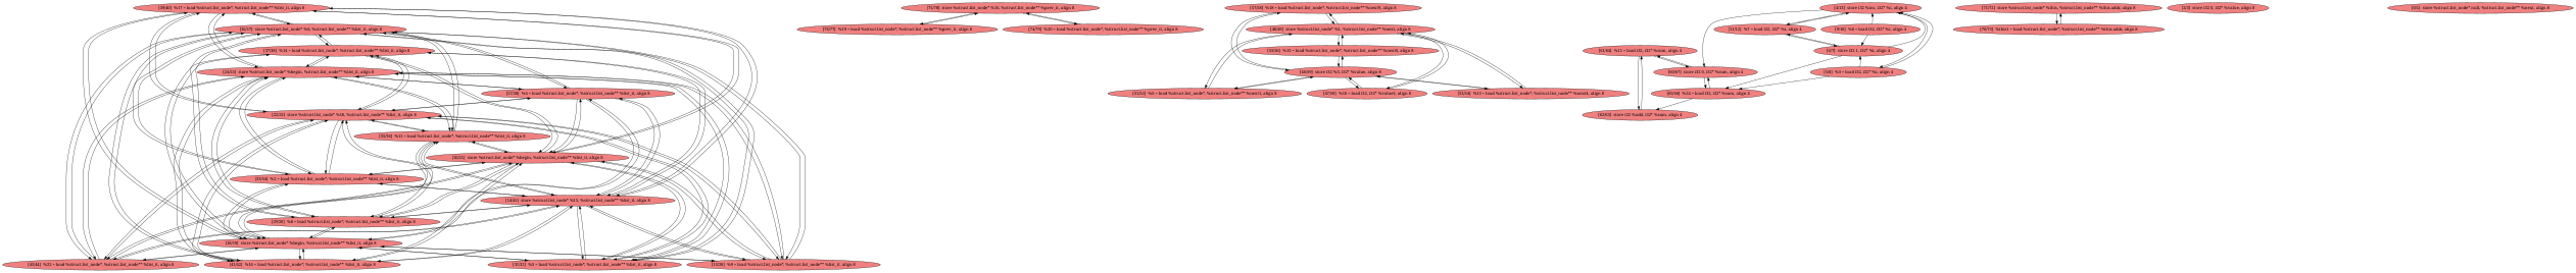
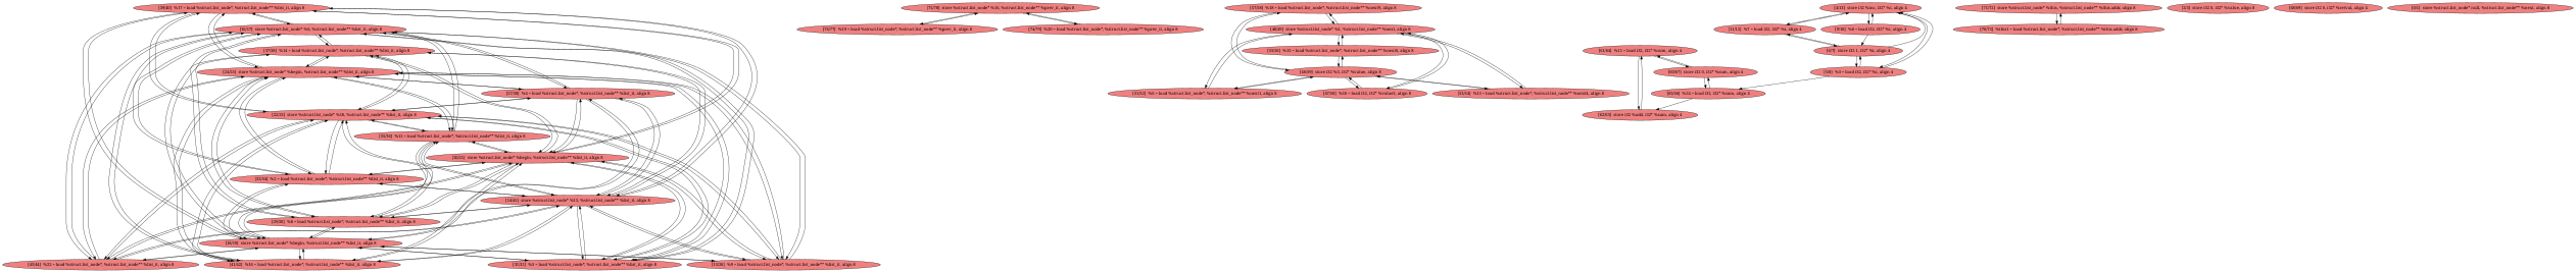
  digraph {
    fontname="Noto Serif"
    node [fillcolor=lightcoral fontname="Noto Serif" shape=ellipse style=filled]
    edge [fontname="Noto Serif"]
    n1 [label="[39/40]  %17 = load %struct.list_node*, %struct.list_node** %list_it, align 8"]
    n2 [label="[16/17]  store %struct.list_node* %6, %struct.list_node** %list_it, align 8"]
    n3 [label="[18/19]  store %struct.list_node* %begin, %struct.list_node** %list_it, align 8"]
    n4 [label="[14/45]  store %struct.list_node* %13, %struct.list_node** %list_it, align 8"]
    n5 [label="[20/21]  store %struct.list_node* %begin, %struct.list_node** %list_it, align 8"]
    n6 [label="[22/23]  store %struct.list_node* %18, %struct.list_node** %list_it, align 8"]
    n7 [label="[24/25]  store %struct.list_node* %begin, %struct.list_node** %list_it, align 8"]
    n8 [label="[43/44]  %22 = load %struct.list_node*, %struct.list_node** %list_it, align 8"]
    n9 [label="[15/26]  %9 = load %struct.list_node*, %struct.list_node** %list_it, align 8"]
    n10 [label="[31/32]  %5 = load %struct.list_node*, %struct.list_node** %list_it, align 8"]
    n11 [label="[41/42]  %16 = load %struct.list_node*, %struct.list_node** %list_it, align 8"]
    n12 [label="[29/30]  %8 = load %struct.list_node*, %struct.list_node** %list_it, align 8"]
    n13 [label="[33/34]  %2 = load %struct.list_node*, %struct.list_node** %list_it, align 8"]
    n14 [label="[35/36]  %12 = load %struct.list_node*, %struct.list_node** %list_it, align 8"]
    n15 [label="[27/28]  %4 = load %struct.list_node*, %struct.list_node** %list_it, align 8"]
    n16 [label="[37/38]  %14 = load %struct.list_node*, %struct.list_node** %list_it, align 8"]
    n17 [label="[75/78]  store %struct.list_node* %16, %struct.list_node** %prev_it, align 8"]
    n18 [label="[76/77]  %19 = load %struct.list_node*, %struct.list_node** %prev_it, align 8"]
    n19 [label="[74/79]  %20 = load %struct.list_node*, %struct.list_node** %prev_it, align 8"]
    n20 [label="[57/58]  %18 = load %struct.list_node*, %struct.list_node** %next9, align 8"]
    n21 [label="[48/49]  store %struct.list_node* %1, %struct.list_node** %next, align 8"]
    n22 [label="[46/59]  store i32 %3, i32* %value, align 8"]
    n23 [label="[51/52]  %6 = load %struct.list_node*, %struct.list_node** %next1, align 8"]
    n24 [label="[47/50]  %10 = load i32, i32* %value3, align 8"]
    n25 [label="[53/54]  %13 = load %struct.list_node*, %struct.list_node** %next4, align 8"]
    n26 [label="[55/56]  %15 = load %struct.list_node*, %struct.list_node** %next6, align 8"]
    n27 [label="[61/64]  %11 = load i32, i32* %sum, align 4"]
    n28 [label="[62/63]  store i32 %add, i32* %sum, align 4"]
    n29 [label="[60/67]  store i32 0, i32* %sum, align 4"]
    n30 [label="[65/66]  %24 = load i32, i32* %sum, align 4"]
    n31 [label="[11/12]  %7 = load i32, i32* %i, align 4"]
    n32 [label="[4/13]  store i32 %inc, i32* %i, align 4"]
    n33 [label="[6/7]  store i32 1, i32* %i, align 4"]
    n34 [label="[5/8]  %3 = load i32, i32* %i, align 4"]
    n35 [label="[9/10]  %0 = load i32, i32* %i, align 4"]
    n36 [label="[71/72]  store %struct.list_node* %this, %struct.list_node** %this.addr, align 8"]
    n37 [label="[70/73]  %this1 = load %struct.list_node*, %struct.list_node** %this.addr, align 8"]
    n38 [label="[2/3]  store i32 0, i32* %value, align 8"]
+   n39 [label="[68/69]  store i32 0, i32* %retval, align 4"]
    n40 [label="[0/1]  store %struct.list_node* null, %struct.list_node** %next, align 8"]
    n1 -> n2
    n1 -> n3
    n1 -> n4
    n1 -> n5
    n1 -> n6
    n1 -> n7
    n2 -> n1
    n2 -> n8
    n2 -> n9
    n2 -> n10
    n2 -> n11
    n2 -> n12
    n2 -> n13
    n2 -> n14
    n2 -> n15
    n2 -> n16
    n3 -> n1
    n3 -> n8
    n3 -> n9
    n3 -> n10
    n3 -> n11
    n3 -> n12
    n3 -> n13
    n3 -> n14
    n3 -> n15
    n3 -> n16
    n4 -> n1
    n4 -> n8
    n4 -> n9
    n4 -> n10
    n4 -> n11
    n4 -> n12
    n4 -> n13
    n4 -> n14
    n4 -> n15
    n4 -> n16
    n5 -> n1
    n5 -> n8
    n5 -> n9
    n5 -> n10
    n5 -> n11
    n5 -> n12
    n5 -> n13
    n5 -> n14
    n5 -> n15
    n5 -> n16
    n6 -> n1
    n6 -> n8
    n6 -> n9
    n6 -> n10
    n6 -> n11
    n6 -> n12
    n6 -> n13
    n6 -> n14
    n6 -> n15
    n6 -> n16
    n7 -> n1
    n7 -> n8
    n7 -> n9
    n7 -> n10
    n7 -> n11
    n7 -> n12
    n7 -> n13
    n7 -> n14
    n7 -> n15
    n7 -> n16
    n8 -> n2
    n8 -> n3
    n8 -> n4
    n8 -> n5
    n8 -> n6
    n8 -> n7
    n9 -> n2
    n9 -> n3
    n9 -> n4
    n9 -> n5
    n9 -> n6
    n9 -> n7
    n10 -> n2
    n10 -> n3
    n10 -> n4
    n10 -> n5
    n10 -> n6
    n10 -> n7
    n11 -> n2
    n11 -> n3
    n11 -> n4
    n11 -> n5
    n11 -> n6
    n11 -> n7
    n12 -> n2
    n12 -> n3
    n12 -> n4
    n12 -> n5
    n12 -> n6
    n12 -> n7
    n13 -> n2
    n13 -> n3
    n13 -> n4
    n13 -> n5
    n13 -> n6
    n13 -> n7
    n14 -> n2
    n14 -> n3
    n14 -> n4
    n14 -> n5
    n14 -> n6
    n14 -> n7
    n15 -> n2
    n15 -> n3
    n15 -> n4
    n15 -> n5
    n15 -> n6
    n15 -> n7
    n16 -> n2
    n16 -> n3
    n16 -> n4
    n16 -> n5
    n16 -> n6
    n16 -> n7
    n17 -> n18
    n17 -> n19
    n18 -> n17
    n19 -> n17
    n20 -> n21
    n20 -> n22
    n21 -> n20
    n21 -> n23
    n21 -> n24
    n21 -> n25
    n21 -> n26
    n22 -> n20
    n22 -> n23
    n22 -> n24
    n22 -> n25
    n22 -> n26
    n23 -> n21
    n23 -> n22
    n24 -> n21
    n24 -> n22
    n25 -> n21
    n25 -> n22
    n26 -> n21
    n26 -> n22
    n27 -> n28
    n27 -> n29
    n28 -> n27
    n29 -> n27
    n29 -> n30
    n30 -> n28
    n30 -> n29
    n31 -> n32
    n31 -> n33
    n32 -> n31
    n32 -> n34
-   n32 -> n29
+   n32 -> n35
    n33 -> n31
    n33 -> n32
-   n33 -> n30
+   n33 -> n34
    n34 -> n30
    n34 -> n32
    n34 -> n33
    n35 -> n32
    n35 -> n33
    n36 -> n37
    n37 -> n36
  }
